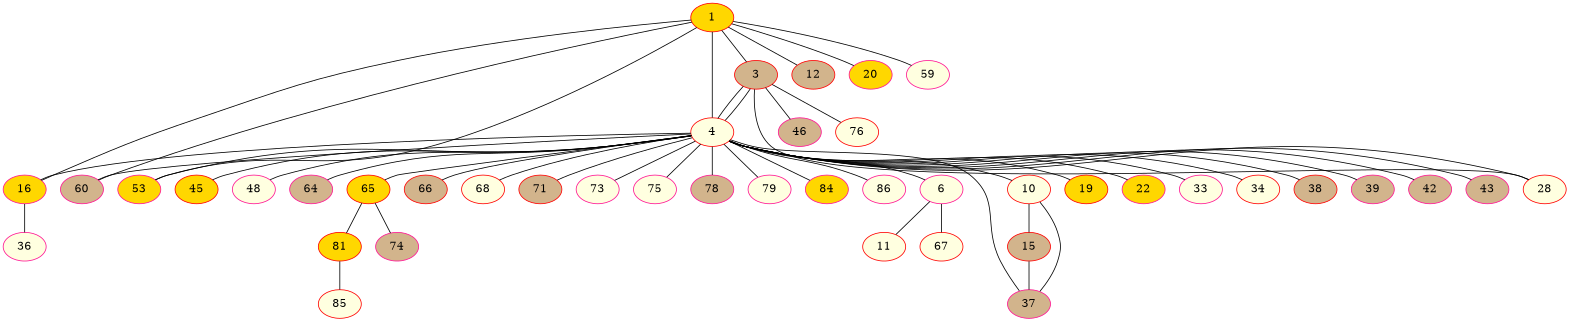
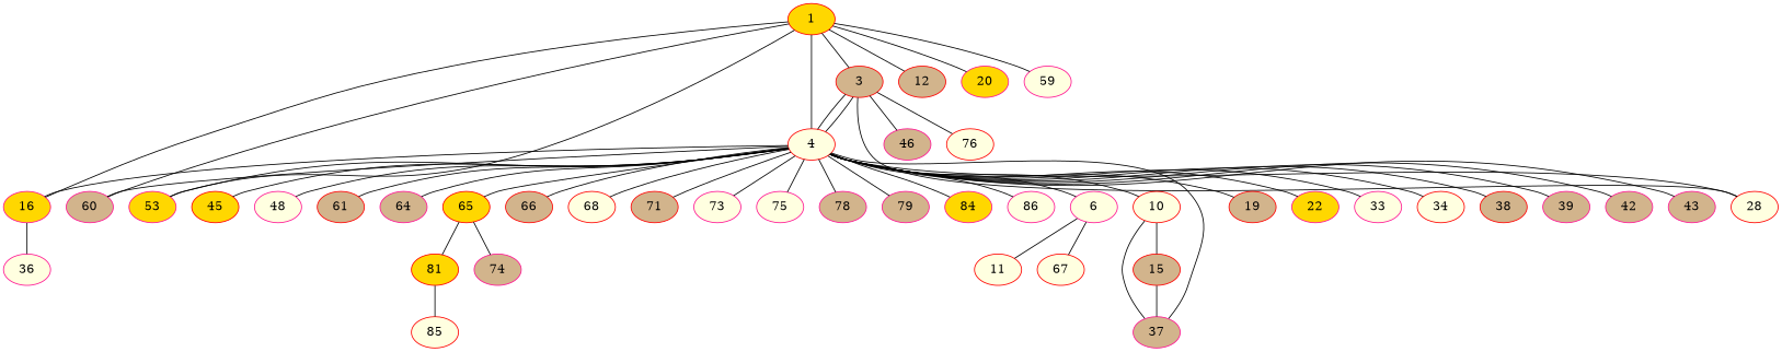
  graph {
    node [color=deeppink fillcolor=lightyellow style=filled]
    1 [color=red fillcolor=gold super="+2"]
    3 [color=red fillcolor=tan]
    4 [color=red super="+13+8+26+29+9+51+83+80+25+5"]
    12 [color=red fillcolor=tan super="+24+40"]
    16 [fillcolor=gold super="+35"]
    20 [fillcolor=gold]
    59
    60 [fillcolor=tan super="+72"]
    n9 [fillcolor=gold label=53]
    28 [color=red]
    46 [fillcolor=tan]
    76 [color=red]
    6
    10 [color=red]
-   19 [color=red fillcolor=gold]
+   19 [color=red fillcolor=tan]
    22 [fillcolor=gold]
    33
    34 [color=red]
    37 [fillcolor=tan super="+49+87+41"]
    38 [color=red fillcolor=tan]
    39 [fillcolor=tan]
    42 [fillcolor=tan]
    43 [fillcolor=tan]
    45 [color=red fillcolor=gold]
    48
+   61 [color=red fillcolor=tan]
    64 [fillcolor=tan]
    65 [color=red fillcolor=gold]
    66 [color=red fillcolor=tan]
    68 [color=red]
    71 [color=red fillcolor=tan]
    73
    75 [super="+89"]
    78 [fillcolor=tan]
-   79
+   79 [fillcolor=tan]
    84 [fillcolor=gold]
    86
    36
    11 [color=red]
    67 [color=red]
    15 [color=red fillcolor=tan super="+62+47"]
    74 [fillcolor=tan]
    81 [color=red fillcolor=gold]
    85 [color=red]
    1 -- 3
    1 -- 4 [weight=6]
    1 -- 12
    1 -- 16 [weight=2]
    1 -- 20
    1 -- 59
    1 -- 60
    1 -- n9
    3 -- 4
    3 -- 4
    3 -- 28
    3 -- 46
    3 -- 76
    4 -- 16
    4 -- 60
    4 -- n9
    4 -- 28
    4 -- 6
    4 -- 10
    4 -- 19
    4 -- 22
    4 -- 33
    4 -- 34
    4 -- 37
    4 -- 38
    4 -- 39
    4 -- 42
    4 -- 43
    4 -- 45
    4 -- 48
+   4 -- 61
    4 -- 64
    4 -- 65
    4 -- 66
    4 -- 68
    4 -- 71
    4 -- 73
    4 -- 75
    4 -- 78
    4 -- 79
    4 -- 84
    4 -- 86
    16 -- 36
    6 -- 11
    6 -- 67
    10 -- 37
    10 -- 15
    65 -- 74
    65 -- 81
    15 -- 37
    81 -- 85
  }
